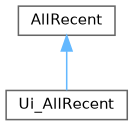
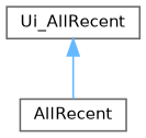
  digraph {
    rankdir=TB
    node [color=grey40 fillcolor=white fontname=Helvetica fontsize=10 shape=box style=filled]
    n1 [height=0.2 label=Ui_AllRecent width=0.4]
    n2 [height=0.2 label=AllRecent width=0.4]
-   n2 -> n1 [color=steelblue1 dir=back fontname=Helvetica fontsize=10 labelfontname=Helvetica labelfontsize=10 style=solid]
+   n1 -> n2 [color=steelblue1 dir=back fontname=Helvetica fontsize=10 labelfontname=Helvetica labelfontsize=10 style=solid]
  }
